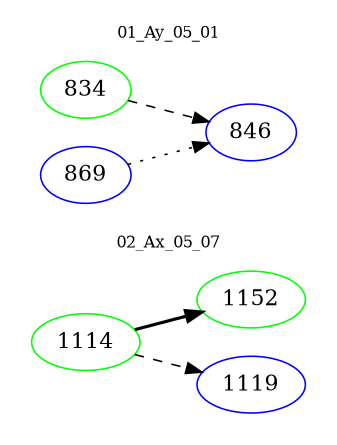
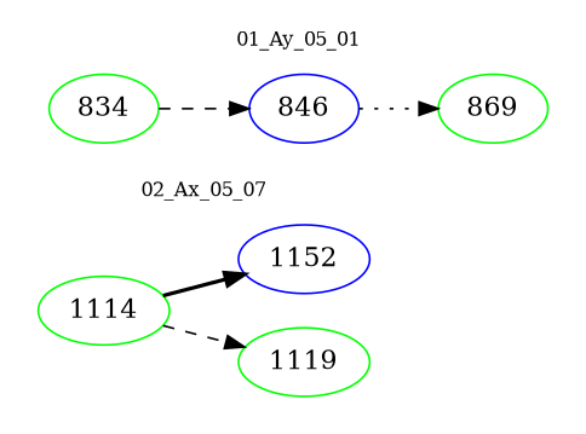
  digraph {
    rankdir=LR
    node [color=blue]
    edge [color=black style=dashed]
    n1 [color=green label=1114]
-   n2 [label=1119]
-   n3 [color=green label=1152]
+   n2 [color=green label=1119]
+   n3 [label=1152]
    n4 [color=green label=834]
    n5 [label=846]
-   n6 [label=869]
+   n6 [color=green label=869]
    subgraph cluster_1 {
      color=white
      fontsize=10
      label="02_Ax_05_07"
      n1
      n2
      n3
    }
    subgraph cluster_2 {
      color=white
      fontsize=10
      label="01_Ay_05_01"
      n4
      n5
      n6
    }
    n1 -> n2
    n1 -> n3 [style=bold]
    n4 -> n5
-   n6 -> n5 [style=dotted]
+   n5 -> n6 [style=dotted]
  }
